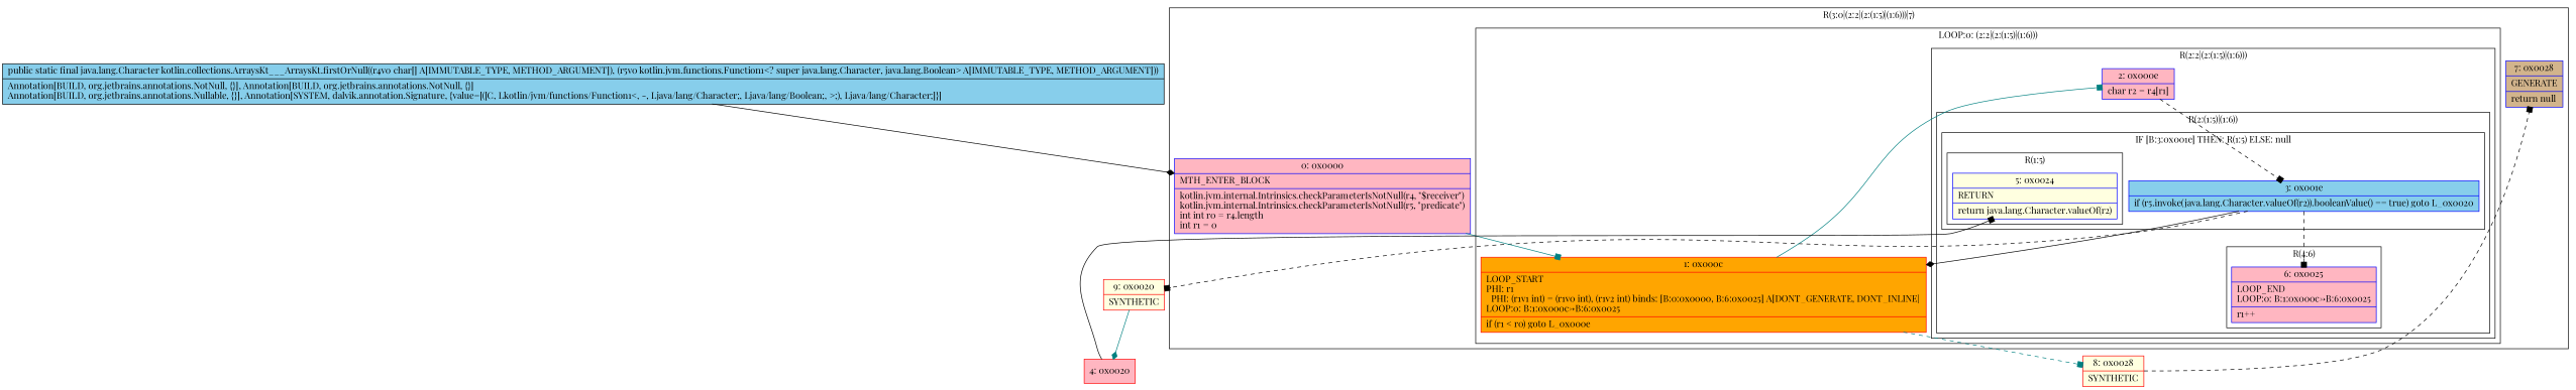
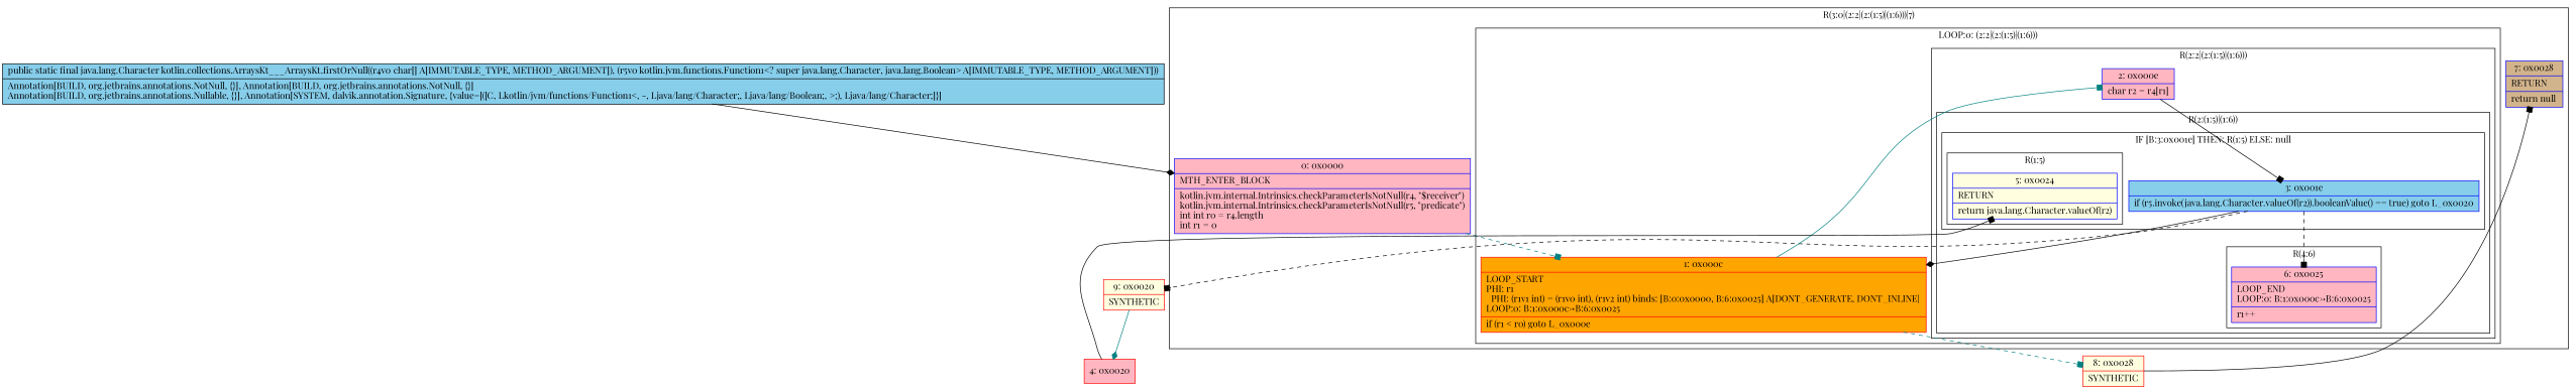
  digraph {
    fontname="Playfair Display"
    node [color=blue fillcolor=lightpink fontname="Playfair Display" shape=record style=filled]
    edge [arrowhead=box color=black fontname="Playfair Display"]
    n1 [fillcolor=lightyellow label="{5\:\ 0x0024|RETURN\l|return java.lang.Character.valueOf(r2)\l}"]
    n2 [fillcolor=skyblue label="{3\:\ 0x001e|if (r5.invoke(java.lang.Character.valueOf(r2)).booleanValue() == true) goto L_0x0020\l}"]
    n3 [label="{6\:\ 0x0025|LOOP_END\lLOOP:0: B:1:0x000c\-\>B:6:0x0025\l|r1++\l}"]
    n4 [label="{2\:\ 0x000e|char r2 = r4[r1]\l}"]
    n5 [color=red fillcolor=orange label="{1\:\ 0x000c|LOOP_START\lPHI: r1 \l  PHI: (r1v1 int) = (r1v0 int), (r1v2 int) binds: [B:0:0x0000, B:6:0x0025] A[DONT_GENERATE, DONT_INLINE]\lLOOP:0: B:1:0x000c\-\>B:6:0x0025\l|if (r1 \< r0) goto L_0x000e\l}"]
    n6 [label="{0\:\ 0x0000|MTH_ENTER_BLOCK\l|kotlin.jvm.internal.Intrinsics.checkParameterIsNotNull(r4, \"$receiver\")\lkotlin.jvm.internal.Intrinsics.checkParameterIsNotNull(r5, \"predicate\")\lint int r0 = r4.length\lint r1 = 0\l}"]
-   n7 [fillcolor=tan label="{7\:\ 0x0028|GENERATE\l|return null\l}"]
+   n7 [fillcolor=tan label="{7\:\ 0x0028|RETURN\l|return null\l}"]
    n8 [color=red fillcolor=lightyellow label="{9\:\ 0x0020|SYNTHETIC\l}"]
    n9 [color=red fillcolor=lightyellow label="{8\:\ 0x0028|SYNTHETIC\l}"]
    n10 [color=red label="{4\:\ 0x0020}"]
    n11 [fillcolor=skyblue label="{public static final java.lang.Character kotlin.collections.ArraysKt___ArraysKt.firstOrNull((r4v0 char[] A[IMMUTABLE_TYPE, METHOD_ARGUMENT]), (r5v0 kotlin.jvm.functions.Function1\<? super java.lang.Character, java.lang.Boolean\> A[IMMUTABLE_TYPE, METHOD_ARGUMENT]))  | Annotation[BUILD, org.jetbrains.annotations.NotNull, \{\}], Annotation[BUILD, org.jetbrains.annotations.NotNull, \{\}]\lAnnotation[BUILD, org.jetbrains.annotations.Nullable, \{\}], Annotation[SYSTEM, dalvik.annotation.Signature, \{value=[([C, Lkotlin\/jvm\/functions\/Function1\<, \-, Ljava\/lang\/Character;, Ljava\/lang\/Boolean;, \>;), Ljava\/lang\/Character;]\}]\l}" color=""]
    subgraph cluster_1 {
      label="R(3:0|(2:2|(2:(1:5)|(1:6)))|7)"
      n6
      n7
      subgraph cluster_2 {
        label="LOOP:0: (2:2|(2:(1:5)|(1:6)))"
        n5
        subgraph cluster_3 {
          label="R(2:2|(2:(1:5)|(1:6)))"
          n4
          subgraph cluster_4 {
            label="R(2:(1:5)|(1:6))"
            subgraph cluster_5 {
              label="IF [B:3:0x001e] THEN: R(1:5) ELSE: null"
              n2
              subgraph cluster_6 {
                label="R(1:5)"
                n1
              }
            }
            subgraph cluster_7 {
              label="R(4:6)"
              n3
            }
          }
        }
      }
    }
    n2 -> n3 [style=dashed]
    n2 -> n5 [arrowhead=diamond]
    n2 -> n8 [style=dashed]
-   n4 -> n2 [style=dashed]
+   n4 -> n2
    n5 -> n4 [color=teal]
    n5 -> n9 [color=teal style=dashed]
-   n6 -> n5 [color=teal]
+   n6 -> n5 [color=teal style=dashed]
    n8 -> n10 [arrowhead=diamond color=teal]
-   n9 -> n7 [style=dashed]
+   n9 -> n7
    n10 -> n1
    n11 -> n6 [arrowhead=diamond]
  }
